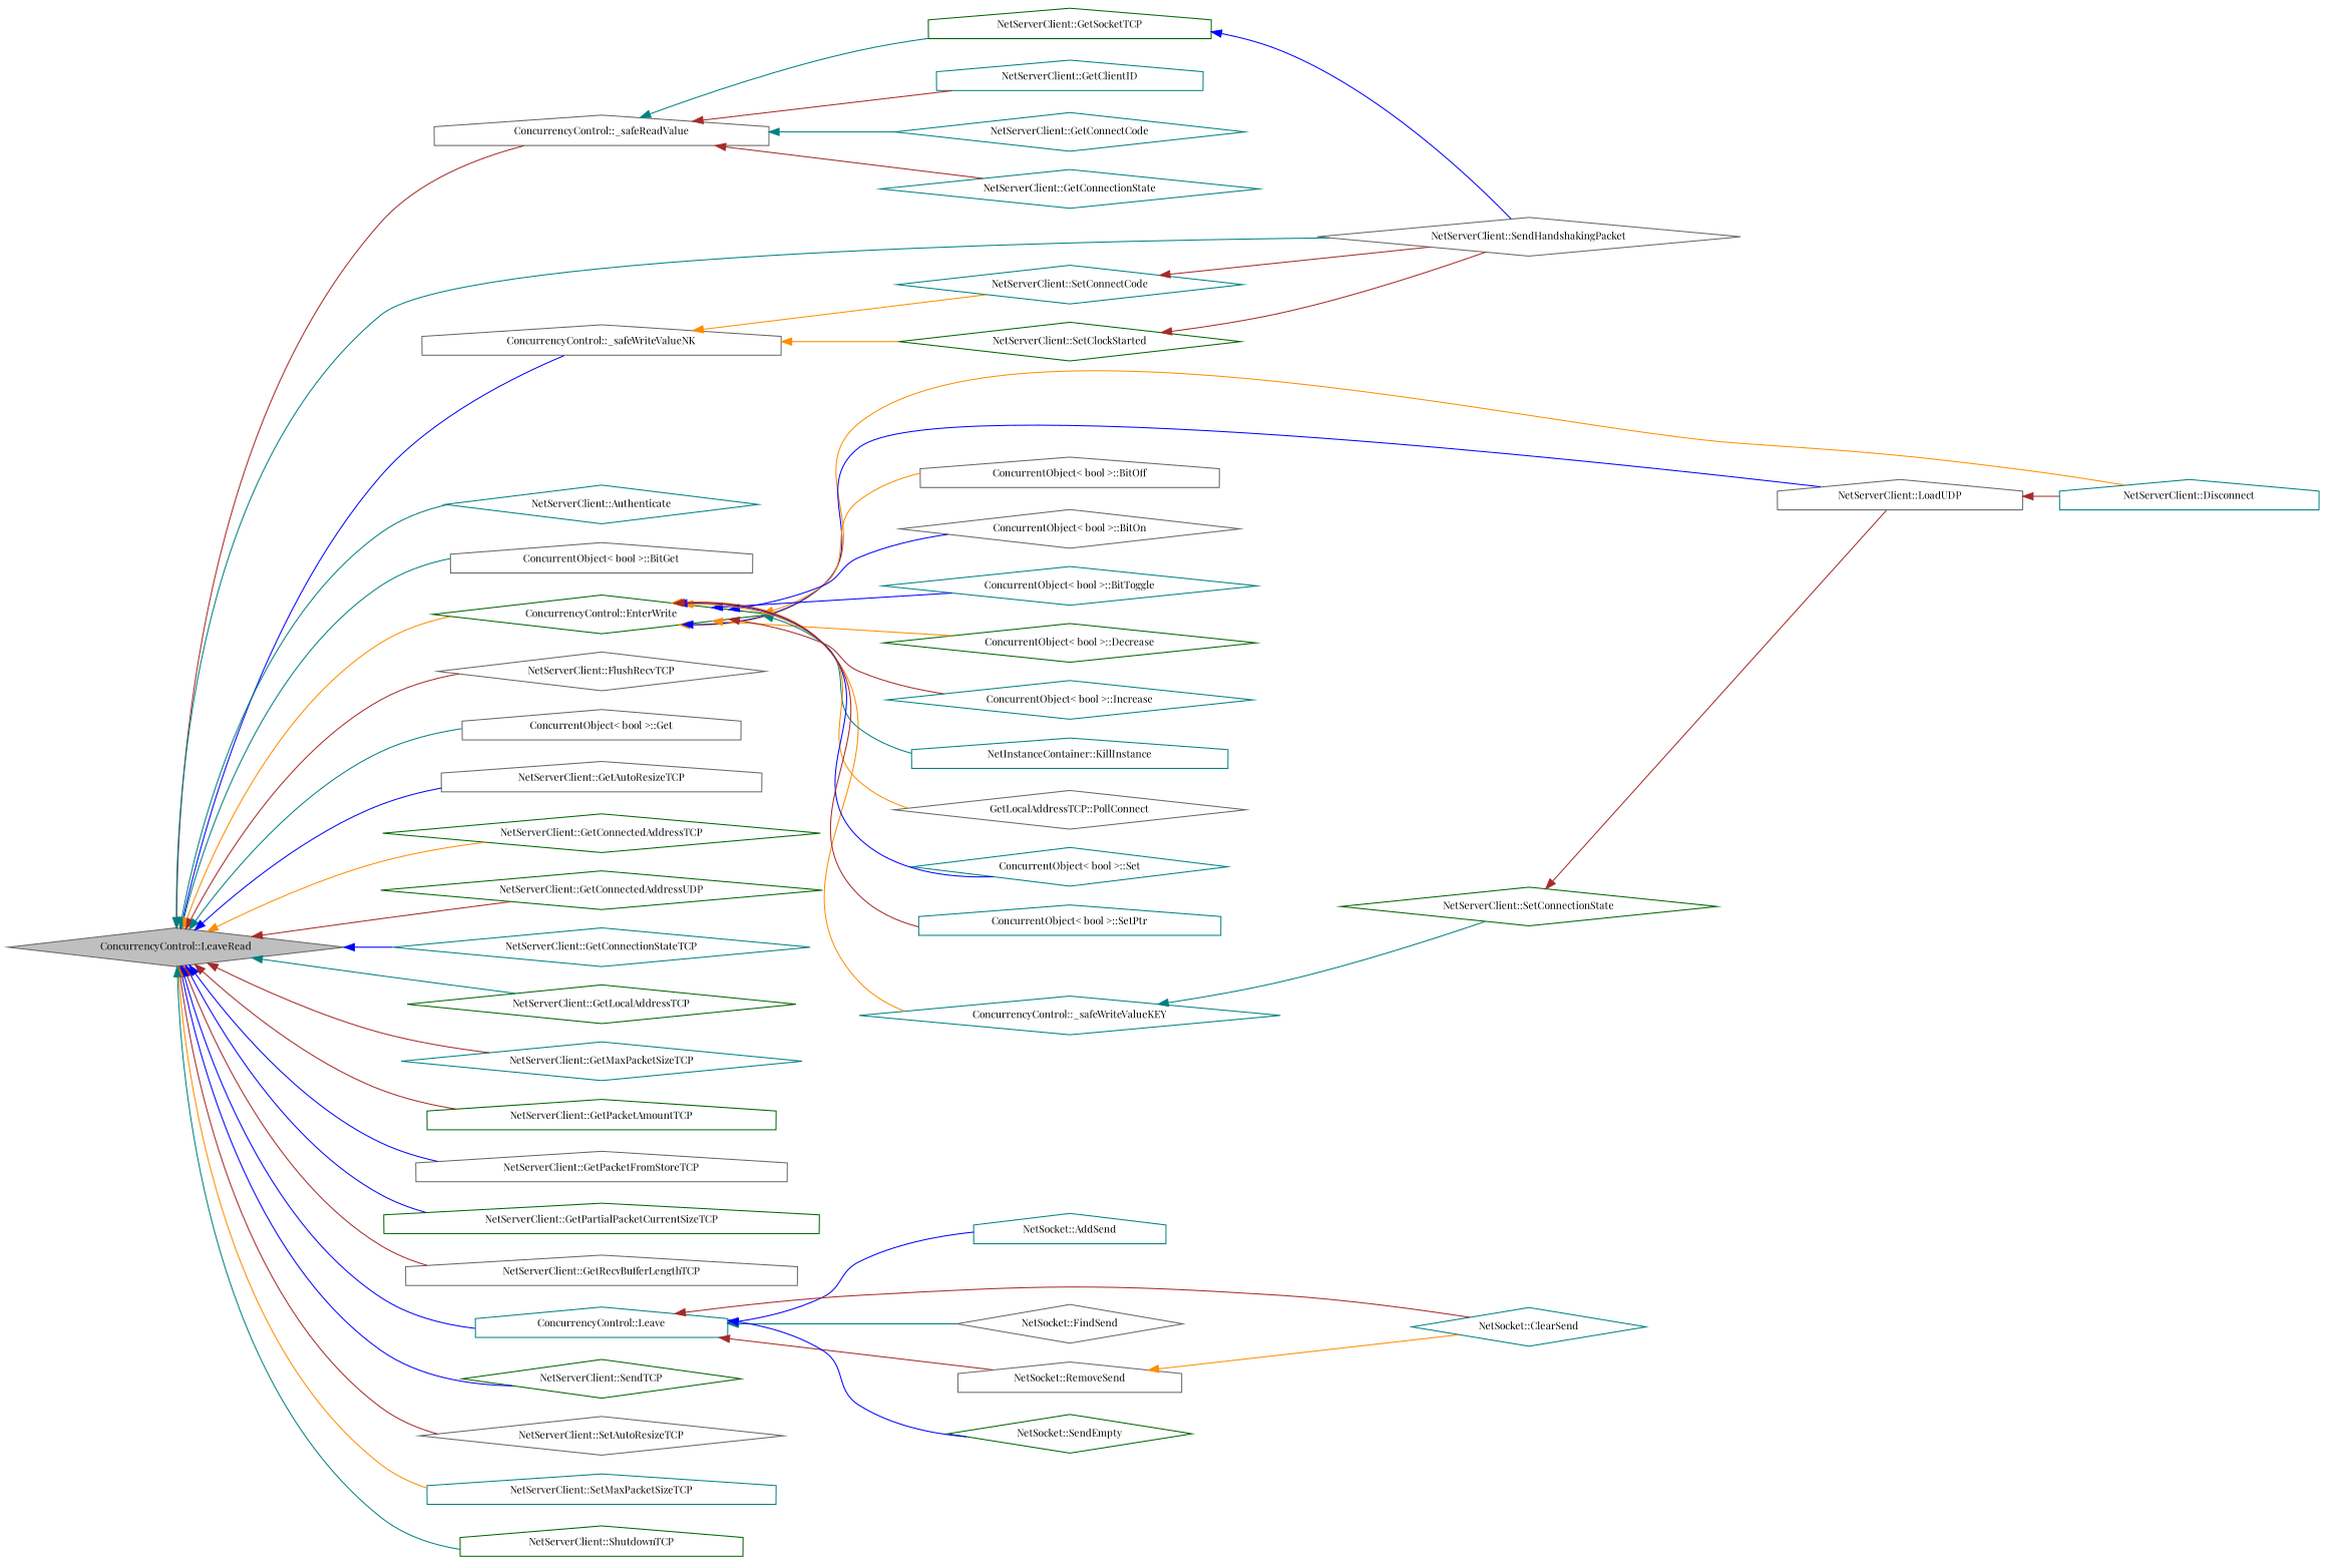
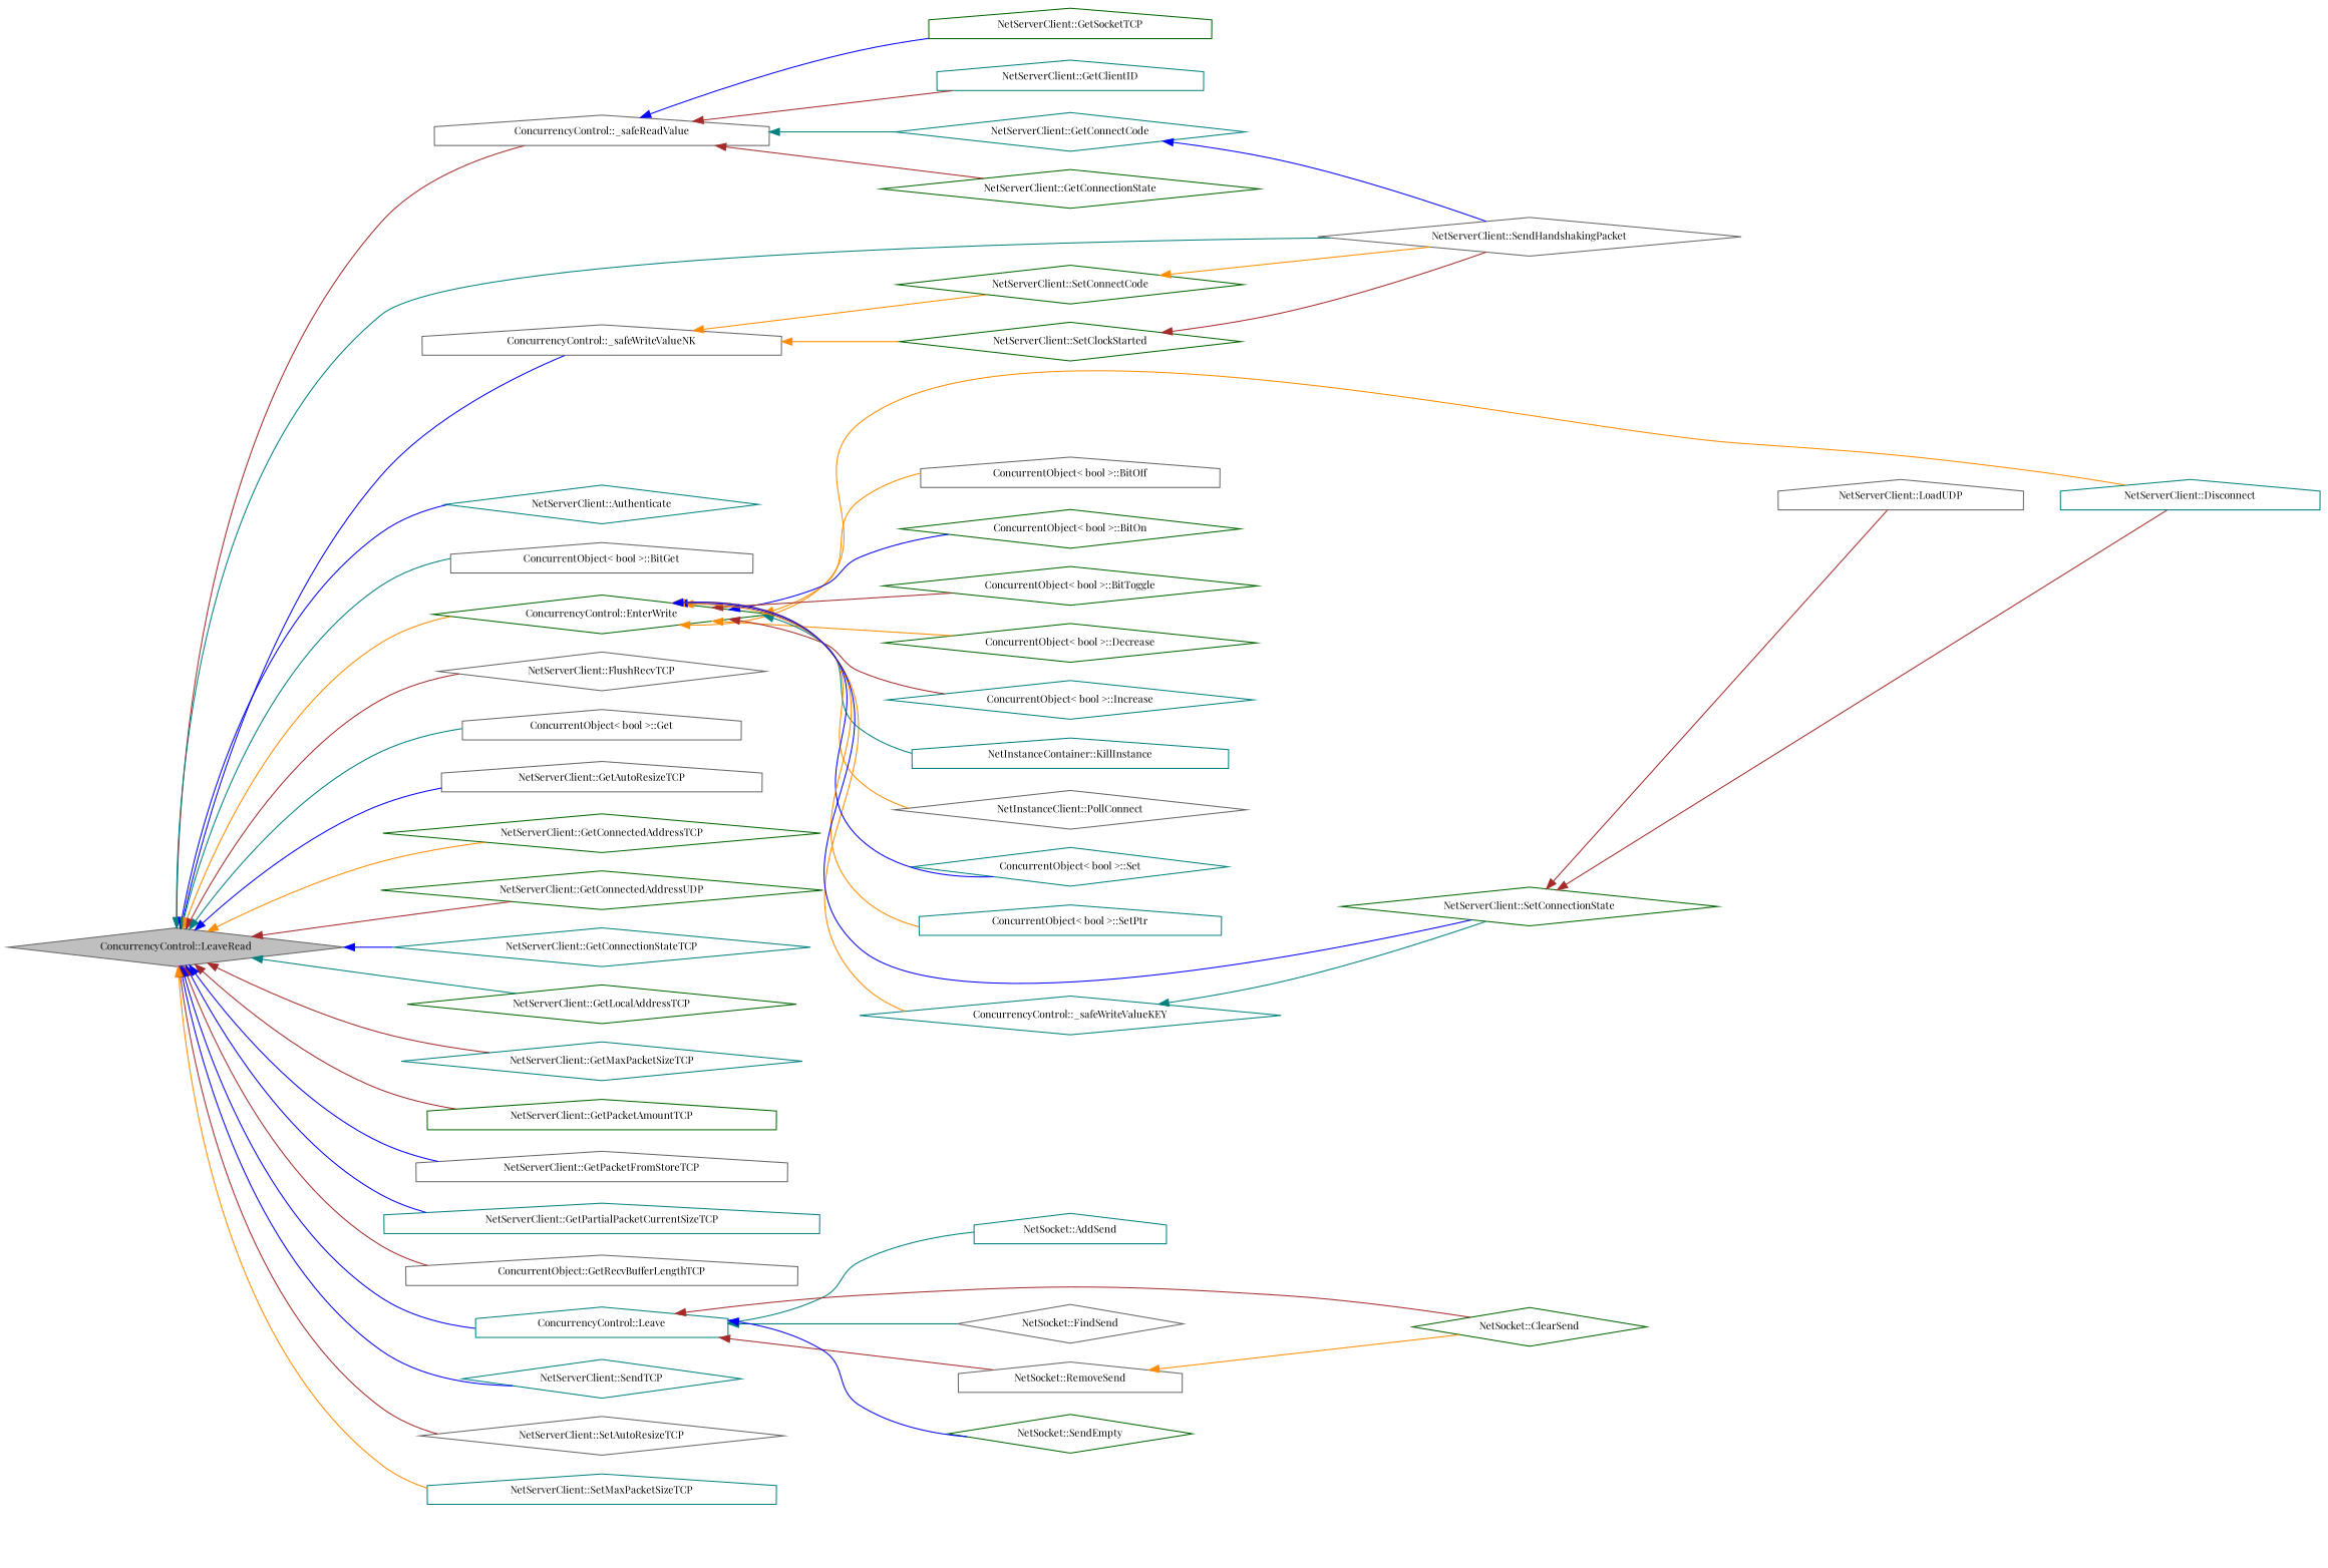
  digraph {
    fontname="Playfair Display"
    rankdir=LR
    node [color=teal fillcolor=white fontname="Playfair Display" fontsize=10 shape=diamond style=filled]
    edge [color=brown dir=back fontname="Playfair Display" fontsize=10 labelfontname=FreeSans labelfontsize=10 style=solid]
    n1 [color=gray40 fillcolor=grey75 fontcolor=black height=0.2 label="ConcurrencyControl::LeaveRead" width=0.4]
    n2 [color=gray40 height=0.2 label="ConcurrencyControl::_safeReadValue" shape=house width=0.4]
    n3 [color=gray40 height=0.2 label="NetServerClient::SendHandshakingPacket" width=0.4]
    n4 [color=gray40 height=0.2 label="ConcurrencyControl::_safeWriteValueNK" shape=house width=0.4]
    n5 [height=0.2 label="NetServerClient::Authenticate" width=0.4]
    n6 [color=gray40 height=0.2 label="ConcurrentObject\< bool \>::BitGet" shape=house width=0.4]
    n7 [color=darkgreen height=0.2 label="ConcurrencyControl::EnterWrite" width=0.4]
    n8 [color=gray40 height=0.2 label="NetServerClient::FlushRecvTCP" width=0.4]
    n9 [color=gray40 height=0.2 label="ConcurrentObject\< bool \>::Get" shape=house width=0.4]
    n10 [color=gray40 height=0.2 label="NetServerClient::GetAutoResizeTCP" shape=house width=0.4]
    n11 [color=darkgreen height=0.2 label="NetServerClient::GetConnectedAddressTCP" width=0.4]
    n12 [color=darkgreen height=0.2 label="NetServerClient::GetConnectedAddressUDP" width=0.4]
    n13 [height=0.2 label="NetServerClient::GetConnectionStateTCP" width=0.4]
    n14 [color=darkgreen height=0.2 label="NetServerClient::GetLocalAddressTCP" width=0.4]
    n15 [height=0.2 label="NetServerClient::GetMaxPacketSizeTCP" width=0.4]
    n16 [color=darkgreen height=0.2 label="NetServerClient::GetPacketAmountTCP" shape=house width=0.4]
    n17 [color=gray40 height=0.2 label="NetServerClient::GetPacketFromStoreTCP" shape=house width=0.4]
-   n18 [color=darkgreen height=0.2 label="NetServerClient::GetPartialPacketCurrentSizeTCP" shape=house width=0.4]
-   n19 [color=gray40 height=0.2 label="NetServerClient::GetRecvBufferLengthTCP" shape=house width=0.4]
+   n18 [height=0.2 label="NetServerClient::GetPartialPacketCurrentSizeTCP" shape=house width=0.4]
+   n19 [color=gray40 height=0.2 label="ConcurrentObject::GetRecvBufferLengthTCP" shape=house width=0.4]
    n20 [height=0.2 label="ConcurrencyControl::Leave" shape=house width=0.4]
-   n21 [color=darkgreen height=0.2 label="NetServerClient::SendTCP" width=0.4]
+   n21 [height=0.2 label="NetServerClient::SendTCP" width=0.4]
    n22 [color=gray40 height=0.2 label="NetServerClient::SetAutoResizeTCP" width=0.4]
    n23 [height=0.2 label="NetServerClient::SetMaxPacketSizeTCP" shape=house width=0.4]
-   n24 [color=darkgreen height=0.2 label="NetServerClient::ShutdownTCP" shape=house width=0.4]
    n25 [height=0.2 label="NetServerClient::GetClientID" shape=house width=0.4]
    n26 [height=0.2 label="NetServerClient::GetConnectCode" width=0.4]
-   n27 [height=0.2 label="NetServerClient::GetConnectionState" width=0.4]
+   n27 [color=darkgreen height=0.2 label="NetServerClient::GetConnectionState" width=0.4]
    n28 [color=darkgreen height=0.2 label="NetServerClient::GetSocketTCP" shape=house width=0.4]
    n29 [color=darkgreen height=0.2 label="NetServerClient::SetClockStarted" width=0.4]
-   n30 [height=0.2 label="NetServerClient::SetConnectCode" width=0.4]
+   n30 [color=darkgreen height=0.2 label="NetServerClient::SetConnectCode" width=0.4]
    n31 [height=0.2 label="ConcurrencyControl::_safeWriteValueKEY" width=0.4]
    n32 [height=0.2 label="NetServerClient::Disconnect" shape=house width=0.4]
    n33 [color=gray40 height=0.2 label="NetServerClient::LoadUDP" shape=house width=0.4]
    n34 [color=gray40 height=0.2 label="ConcurrentObject\< bool \>::BitOff" shape=house width=0.4]
-   n35 [color=gray40 height=0.2 label="ConcurrentObject\< bool \>::BitOn" width=0.4]
-   n36 [height=0.2 label="ConcurrentObject\< bool \>::BitToggle" width=0.4]
+   n35 [color=darkgreen height=0.2 label="ConcurrentObject\< bool \>::BitOn" width=0.4]
+   n36 [color=darkgreen height=0.2 label="ConcurrentObject\< bool \>::BitToggle" width=0.4]
    n37 [color=darkgreen height=0.2 label="ConcurrentObject\< bool \>::Decrease" width=0.4]
    n38 [height=0.2 label="ConcurrentObject\< bool \>::Increase" width=0.4]
    n39 [height=0.2 label="NetInstanceContainer::KillInstance" shape=house width=0.4]
-   n40 [color=gray40 height=0.2 label="GetLocalAddressTCP::PollConnect" width=0.4]
+   n40 [color=gray40 height=0.2 label="NetInstanceClient::PollConnect" width=0.4]
    n41 [height=0.2 label="ConcurrentObject\< bool \>::Set" width=0.4]
    n42 [height=0.2 label="ConcurrentObject\< bool \>::SetPtr" shape=house width=0.4]
    n43 [height=0.2 label="NetSocket::AddSend" shape=house width=0.4]
-   n44 [height=0.2 label="NetSocket::ClearSend" width=0.4]
+   n44 [color=darkgreen height=0.2 label="NetSocket::ClearSend" width=0.4]
    n45 [color=gray40 height=0.2 label="NetSocket::FindSend" width=0.4]
    n46 [color=gray40 height=0.2 label="NetSocket::RemoveSend" shape=house width=0.4]
    n47 [color=darkgreen height=0.2 label="NetSocket::SendEmpty" width=0.4]
    n48 [color=darkgreen height=0.2 label="NetServerClient::SetConnectionState" width=0.4]
    n1 -> n2
    n1 -> n3 [color=teal]
    n1 -> n4 [color=blue]
-   n1 -> n5 [color=teal]
+   n1 -> n5 [color=blue]
    n1 -> n6 [color=teal]
    n1 -> n7 [color=darkorange]
    n1 -> n8
    n1 -> n9 [color=teal]
    n1 -> n10 [color=blue]
    n1 -> n11 [color=darkorange]
    n1 -> n12
    n1 -> n13 [color=blue]
    n1 -> n14 [color=teal]
    n1 -> n15
    n1 -> n16
    n1 -> n17 [color=blue]
    n1 -> n18 [color=blue]
    n1 -> n19
    n1 -> n20 [color=blue]
    n1 -> n21 [color=blue]
    n1 -> n22
    n1 -> n23 [color=darkorange]
-   n1 -> n24 [color=teal]
    n2 -> n25
    n2 -> n26 [color=teal]
    n2 -> n27
-   n2 -> n28 [color=teal]
+   n2 -> n28 [color=blue]
    n4 -> n29 [color=darkorange]
    n4 -> n30 [color=darkorange]
    n7 -> n31 [color=darkorange]
    n7 -> n32 [color=darkorange]
-   n7 -> n33 [color=blue]
+   n7 -> n48 [color=blue]
    n7 -> n34 [color=darkorange]
    n7 -> n35 [color=blue]
-   n7 -> n36 [color=blue]
+   n7 -> n36
    n7 -> n37 [color=darkorange]
    n7 -> n38
    n7 -> n39 [color=teal]
    n7 -> n40 [color=darkorange]
    n7 -> n41 [color=blue]
-   n7 -> n42
-   n20 -> n43 [color=blue]
+   n7 -> n42 [color=darkorange]
+   n20 -> n43 [color=teal]
    n20 -> n44
    n20 -> n45 [color=teal]
    n20 -> n46
    n20 -> n47 [color=blue]
-   n28 -> n3 [color=blue]
+   n26 -> n3 [color=blue]
    n29 -> n3
-   n30 -> n3
+   n30 -> n3 [color=darkorange]
    n31 -> n48 [color=teal]
    n46 -> n44 [color=darkorange]
-   n33 -> n32
+   n48 -> n32
    n48 -> n33
  }
